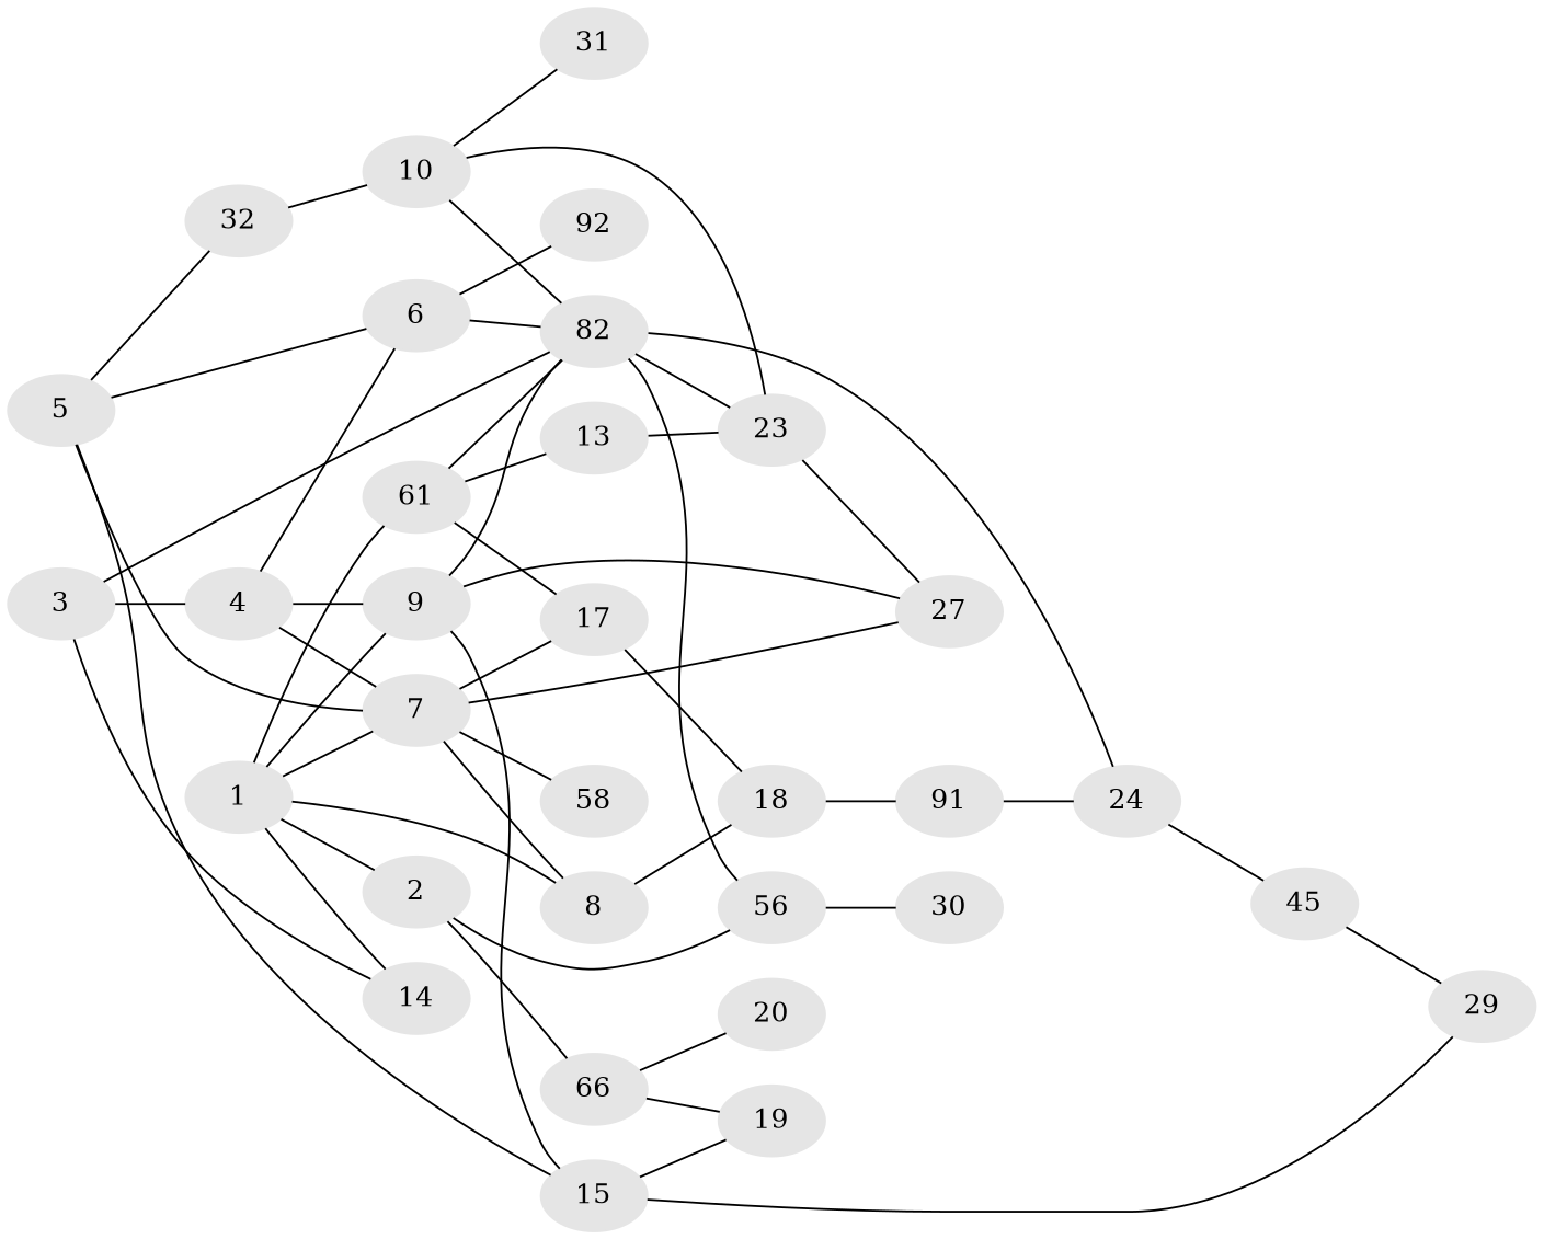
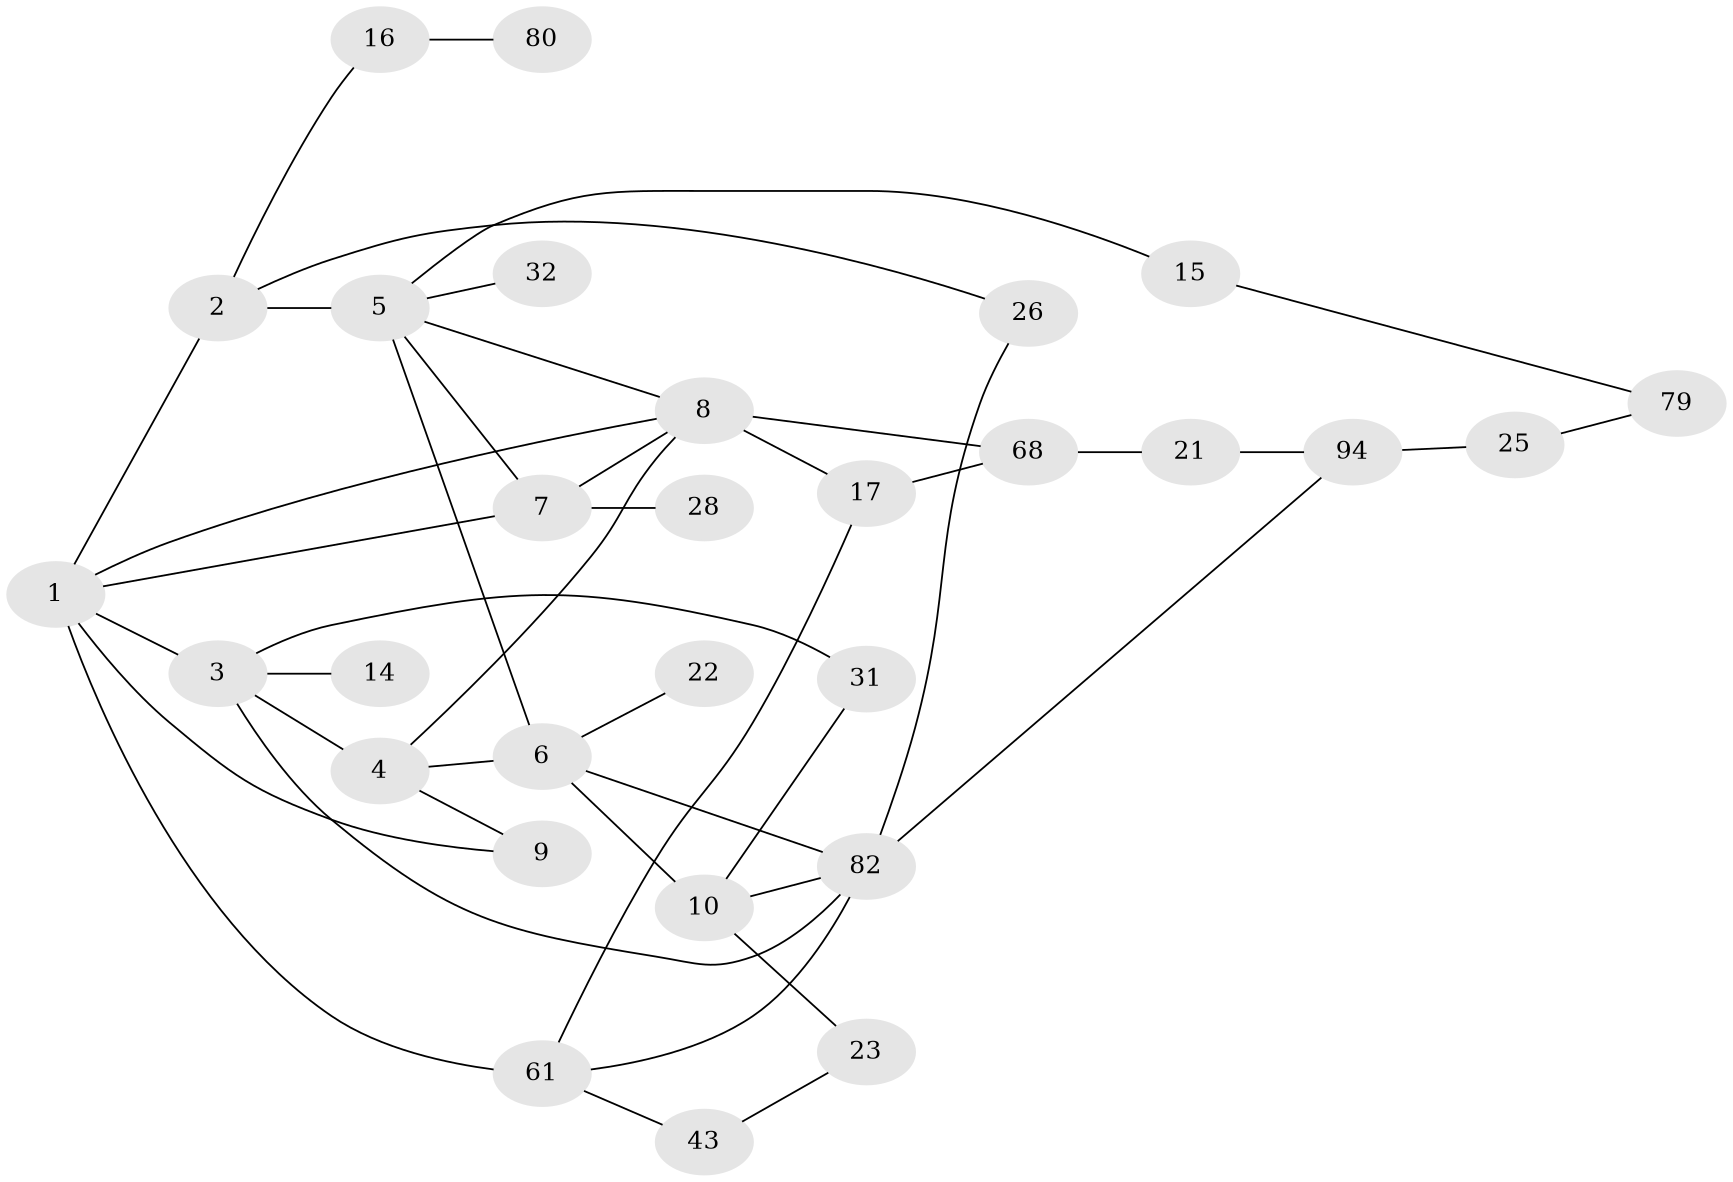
  graph {
    rankdir=LR
    node [color=gray90 style=filled]
    edge [weight=1.0]
    1
    2
    3
    7
    8
    9
    n7 [label=61]
    5
-   16 [label=66]
-   26 [label=56]
+   16
+   26
    4
    n12 [label=82]
    14
    31
-   27
-   28 [label=58]
+   28
    17
-   18
+   18 [label=68]
    15
-   13
+   13 [label=43]
    6
    32
-   19
-   20
-   30
+   20 [label=80]
    23
-   24
-   21 [label=91]
+   24 [label=94]
+   21
    10
-   22 [label=92]
-   29
-   25 [label=45]
+   22
+   29 [label=79]
+   25
    1 -- 2
-   1 -- 14
+   1 -- 3
    1 -- 7
    1 -- 8
    1 -- 9
    1 -- n7
+   2 -- 5 [weight=2.0]
    2 -- 16
    2 -- 26
    3 -- 4
    3 -- n12
    3 -- 14
+   3 -- 31
    7 -- 8
-   7 -- 27 [weight=2.0]
    7 -- 28
-   7 -- 17
+   8 -- 17
    8 -- 18
-   9 -- n12
-   9 -- 27
-   9 -- 15
    n7 -- n12
    n7 -- 17
    n7 -- 13
    5 -- 7
+   5 -- 8
    5 -- 15
    5 -- 6
    5 -- 32
-   16 -- 19
    16 -- 20
-   26 -- 30
-   4 -- 7
+   4 -- 8
    4 -- 9
    4 -- 6
    n12 -- 26
-   n12 -- 23
    n12 -- 24
    17 -- 18
    18 -- 21
-   15 -- 19
    15 -- 29
    13 -- 23
    6 -- n12
-   32 -- 10
+   6 -- 10
    6 -- 22
-   23 -- 27
    24 -- 25
    21 -- 24
    10 -- n12
    10 -- 31
    10 -- 23
    25 -- 29
  }
